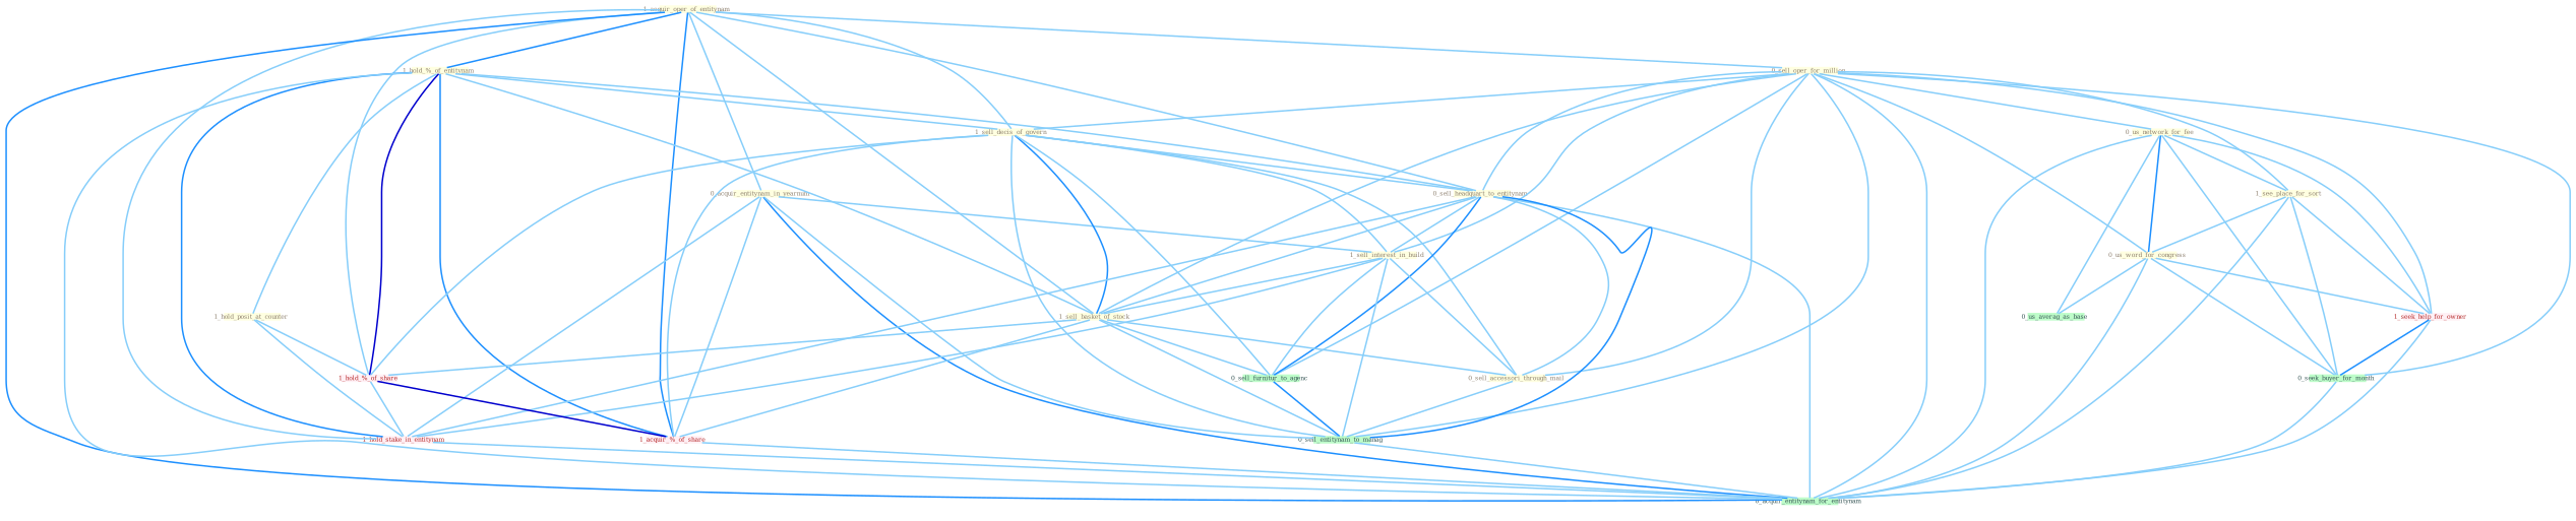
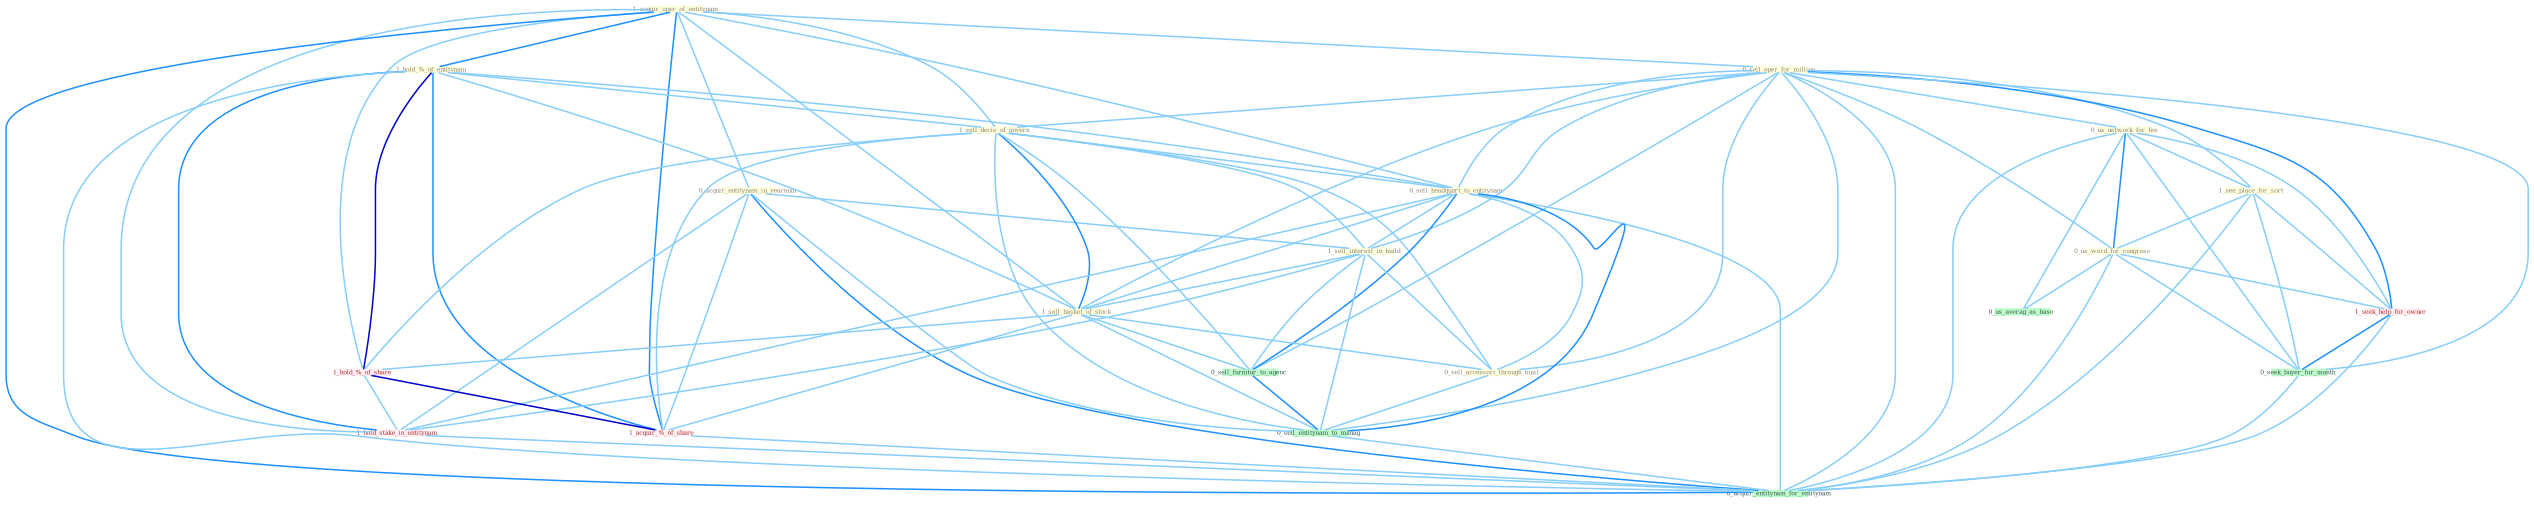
  graph {
    node [color="#ffffe0" fixedsize=true fontcolor="#8b7d6b" fontsize=4 shape=polygon style=filled]
    edge [color="#87cefa" w=1]
    "1_acquir_oper_of_entitynam " [height=.06 width=.5]
    "1_hold_%_of_entitynam " [height=.06 width=.5]
    "0_sell_oper_for_million " [height=.06 width=.5]
    "0_us_network_for_fee " [height=.06 width=.5]
    "0_acquir_entitynam_in_yearnum " [height=.06 width=.5]
    "1_sell_decis_of_govern " [height=.06 width=.5]
    "1_see_place_for_sort " [height=.06 width=.5]
-   "1_hold_posit_at_counter " [height=.06 width=.5]
    "0_us_word_for_congress " [height=.06 width=.5]
    "0_sell_headquart_to_entitynam " [height=.06 width=.5]
    "1_sell_interest_in_build " [height=.06 width=.5]
    "1_sell_basket_of_stock " [height=.06 width=.5]
    "0_sell_accessori_through_mail " [height=.06 width=.5]
    "1_hold_%_of_share " [color="#fff0f5" fontcolor="#b22222" height=.06 width=.5]
    "1_hold_stake_in_entitynam " [color="#fff0f5" fontcolor="#b22222" height=.06 width=.5]
    "1_seek_help_for_owner " [color="#fff0f5" fontcolor="#b22222" height=.06 width=.5]
    "1_acquir_%_of_share " [color="#fff0f5" fontcolor="#b22222" height=.06 width=.5]
    "0_acquir_entitynam_for_entitynam " [color="#BDFCC9" fontcolor="#2f4f4f" height=.06 width=.5]
    "0_seek_buyer_for_month " [color="#BDFCC9" fontcolor="#2f4f4f" height=.06 width=.5]
    "0_sell_furnitur_to_agenc " [color="#BDFCC9" fontcolor="#2f4f4f" height=.06 width=.5]
    "0_sell_entitynam_to_manag " [color="#BDFCC9" fontcolor="#2f4f4f" height=.06 width=.5]
    "0_us_averag_as_base " [color="#BDFCC9" fontcolor="#2f4f4f" height=.06 width=.5]
    subgraph sub_1 {
      "1_acquir_oper_of_entitynam "
      "1_hold_%_of_entitynam "
      "0_sell_oper_for_million "
      "0_us_network_for_fee "
      "0_acquir_entitynam_in_yearnum "
      "1_sell_decis_of_govern "
      "1_see_place_for_sort "
-     "1_hold_posit_at_counter "
      "0_us_word_for_congress "
      "0_sell_headquart_to_entitynam "
      "1_sell_interest_in_build "
      "1_sell_basket_of_stock "
      "0_sell_accessori_through_mail "
    }
    subgraph sub_2 {
      "1_hold_%_of_share "
      "1_hold_stake_in_entitynam "
      "1_seek_help_for_owner "
      "1_acquir_%_of_share "
    }
    "1_acquir_oper_of_entitynam " -- "1_hold_%_of_entitynam " [color="#1e90ff" w=2]
    "1_acquir_oper_of_entitynam " -- "0_sell_oper_for_million "
    "1_acquir_oper_of_entitynam " -- "0_acquir_entitynam_in_yearnum "
    "1_acquir_oper_of_entitynam " -- "1_sell_decis_of_govern "
    "1_acquir_oper_of_entitynam " -- "0_sell_headquart_to_entitynam "
    "1_acquir_oper_of_entitynam " -- "1_sell_basket_of_stock "
    "1_acquir_oper_of_entitynam " -- "1_hold_%_of_share "
    "1_acquir_oper_of_entitynam " -- "1_hold_stake_in_entitynam "
    "1_acquir_oper_of_entitynam " -- "1_acquir_%_of_share " [color="#1e90ff" w=2]
    "1_acquir_oper_of_entitynam " -- "0_acquir_entitynam_for_entitynam " [color="#1e90ff" w=2]
    "1_hold_%_of_entitynam " -- "1_sell_decis_of_govern "
-   "1_hold_%_of_entitynam " -- "1_hold_posit_at_counter "
    "1_hold_%_of_entitynam " -- "0_sell_headquart_to_entitynam "
    "1_hold_%_of_entitynam " -- "1_sell_basket_of_stock "
    "1_hold_%_of_entitynam " -- "1_hold_%_of_share " [color="#0000cd" w=3]
    "1_hold_%_of_entitynam " -- "1_hold_stake_in_entitynam " [color="#1e90ff" w=2]
    "1_hold_%_of_entitynam " -- "1_acquir_%_of_share " [color="#1e90ff" w=2]
    "1_hold_%_of_entitynam " -- "0_acquir_entitynam_for_entitynam "
    "0_sell_oper_for_million " -- "0_us_network_for_fee "
    "0_sell_oper_for_million " -- "1_sell_decis_of_govern "
    "0_sell_oper_for_million " -- "1_see_place_for_sort "
    "0_sell_oper_for_million " -- "0_us_word_for_congress "
    "0_sell_oper_for_million " -- "0_sell_headquart_to_entitynam "
    "0_sell_oper_for_million " -- "1_sell_interest_in_build "
    "0_sell_oper_for_million " -- "1_sell_basket_of_stock "
    "0_sell_oper_for_million " -- "0_sell_accessori_through_mail "
-   "0_sell_oper_for_million " -- "1_seek_help_for_owner "
+   "0_sell_oper_for_million " -- "1_seek_help_for_owner " [color="#1e90ff"]
    "0_sell_oper_for_million " -- "0_acquir_entitynam_for_entitynam "
    "0_sell_oper_for_million " -- "0_seek_buyer_for_month "
    "0_sell_oper_for_million " -- "0_sell_furnitur_to_agenc "
    "0_sell_oper_for_million " -- "0_sell_entitynam_to_manag "
    "0_us_network_for_fee " -- "1_see_place_for_sort "
    "0_us_network_for_fee " -- "0_us_word_for_congress " [color="#1e90ff" w=2]
    "0_us_network_for_fee " -- "1_seek_help_for_owner "
    "0_us_network_for_fee " -- "0_acquir_entitynam_for_entitynam "
    "0_us_network_for_fee " -- "0_seek_buyer_for_month "
    "0_us_network_for_fee " -- "0_us_averag_as_base "
    "0_acquir_entitynam_in_yearnum " -- "1_sell_interest_in_build "
    "0_acquir_entitynam_in_yearnum " -- "1_hold_stake_in_entitynam "
    "0_acquir_entitynam_in_yearnum " -- "1_acquir_%_of_share "
    "0_acquir_entitynam_in_yearnum " -- "0_acquir_entitynam_for_entitynam " [color="#1e90ff" w=2]
    "0_acquir_entitynam_in_yearnum " -- "0_sell_entitynam_to_manag "
    "1_sell_decis_of_govern " -- "0_sell_headquart_to_entitynam "
    "1_sell_decis_of_govern " -- "1_sell_interest_in_build "
    "1_sell_decis_of_govern " -- "1_sell_basket_of_stock " [color="#1e90ff" w=2]
    "1_sell_decis_of_govern " -- "0_sell_accessori_through_mail "
    "1_sell_decis_of_govern " -- "1_hold_%_of_share "
    "1_sell_decis_of_govern " -- "1_acquir_%_of_share "
    "1_sell_decis_of_govern " -- "0_sell_furnitur_to_agenc "
    "1_sell_decis_of_govern " -- "0_sell_entitynam_to_manag "
    "1_see_place_for_sort " -- "0_us_word_for_congress "
    "1_see_place_for_sort " -- "1_seek_help_for_owner "
    "1_see_place_for_sort " -- "0_acquir_entitynam_for_entitynam "
    "1_see_place_for_sort " -- "0_seek_buyer_for_month "
-   "1_hold_posit_at_counter " -- "1_hold_%_of_share "
-   "1_hold_posit_at_counter " -- "1_hold_stake_in_entitynam "
    "0_us_word_for_congress " -- "1_seek_help_for_owner "
    "0_us_word_for_congress " -- "0_acquir_entitynam_for_entitynam "
    "0_us_word_for_congress " -- "0_seek_buyer_for_month "
    "0_us_word_for_congress " -- "0_us_averag_as_base "
    "0_sell_headquart_to_entitynam " -- "1_sell_interest_in_build "
    "0_sell_headquart_to_entitynam " -- "1_sell_basket_of_stock "
    "0_sell_headquart_to_entitynam " -- "0_sell_accessori_through_mail "
    "0_sell_headquart_to_entitynam " -- "1_hold_stake_in_entitynam "
    "0_sell_headquart_to_entitynam " -- "0_acquir_entitynam_for_entitynam "
    "0_sell_headquart_to_entitynam " -- "0_sell_furnitur_to_agenc " [color="#1e90ff" w=2]
    "0_sell_headquart_to_entitynam " -- "0_sell_entitynam_to_manag " [color="#1e90ff" w=2]
    "1_sell_interest_in_build " -- "1_sell_basket_of_stock "
    "1_sell_interest_in_build " -- "0_sell_accessori_through_mail "
    "1_sell_interest_in_build " -- "1_hold_stake_in_entitynam "
    "1_sell_interest_in_build " -- "0_sell_furnitur_to_agenc "
    "1_sell_interest_in_build " -- "0_sell_entitynam_to_manag "
    "1_sell_basket_of_stock " -- "0_sell_accessori_through_mail "
    "1_sell_basket_of_stock " -- "1_hold_%_of_share "
    "1_sell_basket_of_stock " -- "1_acquir_%_of_share "
    "1_sell_basket_of_stock " -- "0_sell_furnitur_to_agenc "
    "1_sell_basket_of_stock " -- "0_sell_entitynam_to_manag "
    "0_sell_accessori_through_mail " -- "0_sell_entitynam_to_manag "
    "1_hold_%_of_share " -- "1_hold_stake_in_entitynam "
    "1_hold_%_of_share " -- "1_acquir_%_of_share " [color="#0000cd" w=3]
    "1_hold_stake_in_entitynam " -- "0_acquir_entitynam_for_entitynam "
    "1_seek_help_for_owner " -- "0_acquir_entitynam_for_entitynam "
    "1_seek_help_for_owner " -- "0_seek_buyer_for_month " [color="#1e90ff" w=2]
    "1_acquir_%_of_share " -- "0_acquir_entitynam_for_entitynam "
    "0_seek_buyer_for_month " -- "0_acquir_entitynam_for_entitynam "
    "0_sell_furnitur_to_agenc " -- "0_sell_entitynam_to_manag " [color="#1e90ff" w=2]
    "0_sell_entitynam_to_manag " -- "0_acquir_entitynam_for_entitynam "
  }
